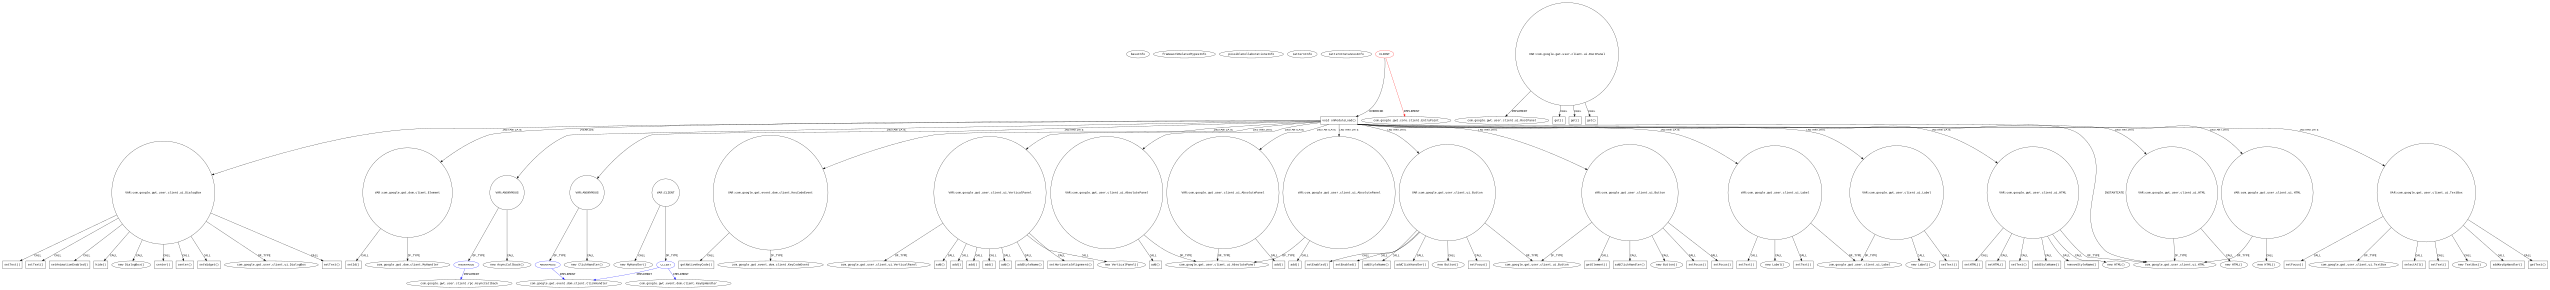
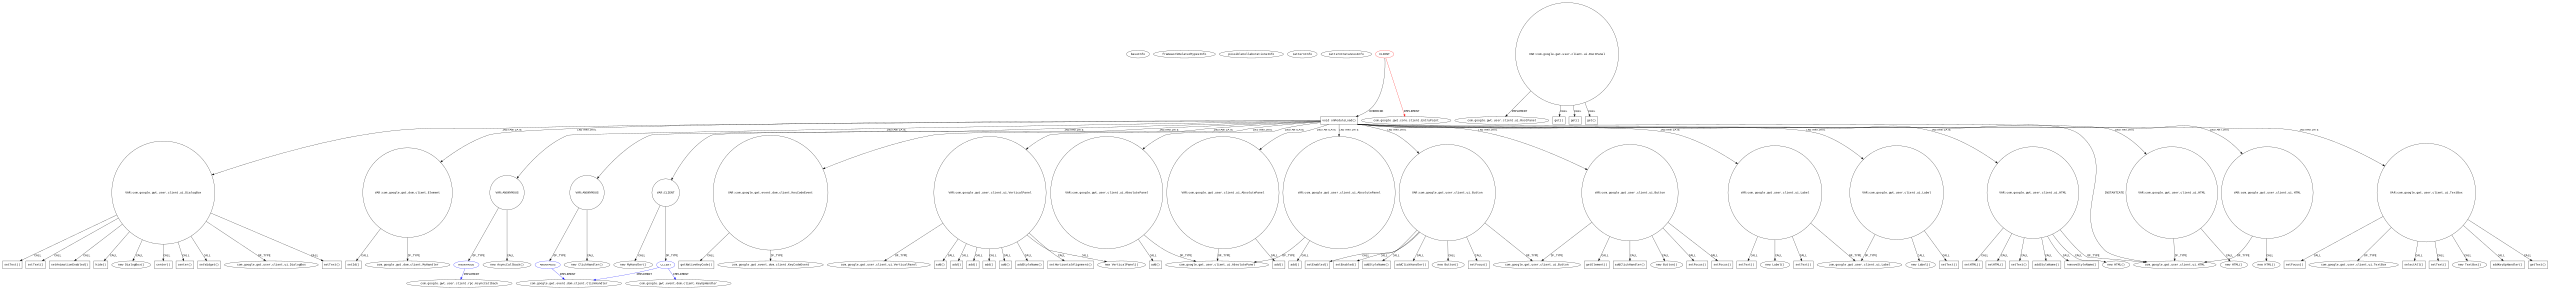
  digraph {
    fontname="Liberation Mono"
    node [fontname="Liberation Mono" isFrameworkType=false vertexType=INSIDE_CALL shape=box]
    edge [fontname="Liberation Mono"]
    baseInfo [category=pattern graphId=642 isAnonymous=false possibleRelation=true isFrameworkType="" vertexType="" shape=""]
    frameworkRelatedTypesInfo [0="com.google.gwt.core.client.EntryPoint" isFrameworkType="" vertexType="" shape=""]
    possibleCollaborationsInfo [0="642~INSTANTIATION-OVERRIDING_METHOD_DECLARATION-~com.google.gwt.core.client.EntryPoint ~com.google.gwt.user.client.rpc.AsyncCallback ~false~true" 1="642~INSTANTIATION-OVERRIDING_METHOD_DECLARATION-~com.google.gwt.core.client.EntryPoint ~com.google.gwt.event.dom.client.ClickHandler ~false~true" 2="642~INSTANTIATION-OVERRIDING_METHOD_DECLARATION-~com.google.gwt.core.client.EntryPoint ~com.google.gwt.event.dom.client.ClickHandler com.google.gwt.event.dom.client.KeyUpHandler ~false~false" isFrameworkType="" vertexType="" shape=""]
    patternInfo [frequency=6.0 patternRootClient=0 isFrameworkType="" vertexType="" shape=""]
    patternInstancesInfo [0="lferna-Padel~/lferna-Padel/Padel-master/src/padel/client/Padel.java~Padel~3621" 1="chap19150-SeptaSquared~/chap19150-SeptaSquared/SeptaSquared-master/SeptaSquare/src/com/chapslife/septasquare/client/SeptaSquare.java~SeptaSquare~1059" 2="MainMain-ChatCafeine~/MainMain-ChatCafeine/ChatCafeine-master/ChatCafeine/src/sources/client/ChatCafeine.java~ChatCafeine~180" 3="karuto-cloud-storage-gallery~/karuto-cloud-storage-gallery/cloud-storage-gallery-master/src/com/mycompany/cloudstoragegallery/client/CloudStorageGallery.java~CloudStorageGallery~3400" 4="ravitle-JBTest~/ravitle-JBTest/JBTest-master/JBTest/src/jbtestPro_v1/client/JbtestPro_v1.java~JbtestPro_v1~4329" 5="robinkeunen-shiny-octo-ironman~/robinkeunen-shiny-octo-ironman/shiny-octo-ironman-master/Guestbook/src/guestbook/client/Guestbook.java~Guestbook~4419" isFrameworkType="" vertexType="" shape=""]
    n6 [label="new DialogBox()" vertexType=CONSTRUCTOR_CALL shape=""]
    n7 [label="VAR:com.google.gwt.user.client.ui.DialogBox" shape=circle vertexType=VARIABLE_EXPRESION]
    n8 [label="center()"]
    n9 [label="center()"]
    n10 [label="setWidget()"]
    n11 [label="com.google.gwt.user.client.ui.DialogBox" vertexType=FRAMEWORK_CLASS_TYPE shape=""]
    n12 [label="setText()"]
    n13 [label="setText()"]
    n14 [label="setText()"]
    n15 [label="setAnimationEnabled()"]
    n16 [label="hide()"]
    n17 [label="void onModuleLoad()" vertexType=OVERRIDING_METHOD_DECLARATION]
    n18 [label="VAR:com.google.gwt.dom.client.Element" shape=circle vertexType=VARIABLE_EXPRESION]
    n19 [label="VAR:ANONYMOUS" shape=circle vertexType=VARIABLE_EXPRESION]
    n20 [label="VAR:ANONYMOUS" shape=circle vertexType=VARIABLE_EXPRESION]
    n21 [label="VAR:CLIENT" shape=circle vertexType=VARIABLE_EXPRESION]
    n22 [label="VAR:com.google.gwt.event.dom.client.KeyCodeEvent" shape=circle vertexType=VARIABLE_EXPRESION]
    n23 [label="VAR:com.google.gwt.user.client.ui.VerticalPanel" shape=circle vertexType=VARIABLE_EXPRESION]
    n24 [label="VAR:com.google.gwt.user.client.ui.AbsolutePanel" shape=circle vertexType=VARIABLE_EXPRESION]
    n25 [label="VAR:com.google.gwt.user.client.ui.AbsolutePanel" shape=circle vertexType=VARIABLE_EXPRESION]
    n26 [label="VAR:com.google.gwt.user.client.ui.AbsolutePanel" shape=circle vertexType=VARIABLE_EXPRESION]
    n27 [label="VAR:com.google.gwt.user.client.ui.Button" shape=circle vertexType=VARIABLE_EXPRESION]
    n28 [label="VAR:com.google.gwt.user.client.ui.Button" shape=circle vertexType=VARIABLE_EXPRESION]
    n29 [label="VAR:com.google.gwt.user.client.ui.Label" shape=circle vertexType=VARIABLE_EXPRESION]
    n30 [label="VAR:com.google.gwt.user.client.ui.Label" shape=circle vertexType=VARIABLE_EXPRESION]
    n31 [label="VAR:com.google.gwt.user.client.ui.HTML" shape=circle vertexType=VARIABLE_EXPRESION]
    n32 [label="VAR:com.google.gwt.user.client.ui.HTML" shape=circle vertexType=VARIABLE_EXPRESION]
    n33 [label="VAR:com.google.gwt.user.client.ui.HTML" shape=circle vertexType=VARIABLE_EXPRESION]
    n34 [label="VAR:com.google.gwt.user.client.ui.TextBox" shape=circle vertexType=VARIABLE_EXPRESION]
    n35 [label="com.google.gwt.user.client.ui.HTML" vertexType=FRAMEWORK_CLASS_TYPE shape=""]
    n36 [label="setId()"]
    n37 [label="com.google.gwt.dom.client.MyHandler" vertexType=FRAMEWORK_CLASS_TYPE shape=""]
    n38 [color=blue label=ANONYMOUS vertexType=REFERENCE_ANONYMOUS_DECLARATION shape=""]
    n39 [label="new AsyncCallback()" vertexType=CONSTRUCTOR_CALL shape=""]
    n40 [color=blue label=ANONYMOUS vertexType=REFERENCE_ANONYMOUS_DECLARATION shape=""]
    n41 [label="new ClickHandler()" vertexType=CONSTRUCTOR_CALL shape=""]
    n42 [label="new MyHandler()" vertexType=CONSTRUCTOR_CALL shape=""]
    n43 [color=blue label=CLIENT vertexType=REFERENCE_CLIENT_CLASS_DECLARATION shape=""]
    n44 [label="getNativeKeyCode()"]
    n45 [label="com.google.gwt.event.dom.client.KeyCodeEvent" vertexType=FRAMEWORK_CLASS_TYPE shape=""]
    n46 [label="add()"]
    n47 [label="add()"]
    n48 [label="add()"]
    n49 [label="add()"]
    n50 [label="add()"]
    n51 [label="addStyleName()"]
    n52 [label="setHorizontalAlignment()"]
    n53 [label="new VerticalPanel()" vertexType=CONSTRUCTOR_CALL shape=""]
    n54 [label="com.google.gwt.user.client.ui.VerticalPanel" vertexType=FRAMEWORK_CLASS_TYPE shape=""]
    n55 [label="com.google.gwt.user.client.ui.AbsolutePanel" vertexType=FRAMEWORK_CLASS_TYPE shape=""]
    n56 [label="add()"]
    n57 [label="add()"]
    n58 [label="add()"]
    n59 [label="addStyleName()"]
    n60 [label="addClickHandler()"]
    n61 [label="new Button()" vertexType=CONSTRUCTOR_CALL shape=""]
    n62 [label="setFocus()"]
    n63 [label="com.google.gwt.user.client.ui.Button" vertexType=FRAMEWORK_CLASS_TYPE shape=""]
    n64 [label="setEnabled()"]
    n65 [label="setEnabled()"]
    n66 [label="addClickHandler()"]
    n67 [label="new Button()" vertexType=CONSTRUCTOR_CALL shape=""]
    n68 [label="setFocus()"]
    n69 [label="setFocus()"]
    n70 [label="getElement()"]
    n71 [label="new Label()" vertexType=CONSTRUCTOR_CALL shape=""]
    n72 [label="setText()"]
    n73 [label="setText()"]
    n74 [label="com.google.gwt.user.client.ui.Label" vertexType=FRAMEWORK_CLASS_TYPE shape=""]
    n75 [label="new Label()" vertexType=CONSTRUCTOR_CALL shape=""]
    n76 [label="setText()"]
    n77 [label="setText()"]
    n78 [label="addStyleName()"]
    n79 [label="removeStyleName()"]
    n80 [label="new HTML()" vertexType=CONSTRUCTOR_CALL shape=""]
    n81 [label="setHTML()"]
    n82 [label="setHTML()"]
    n83 [label="new HTML()" vertexType=CONSTRUCTOR_CALL shape=""]
    n84 [label="new HTML()" vertexType=CONSTRUCTOR_CALL shape=""]
    n85 [label="VAR:com.google.gwt.user.client.ui.RootPanel" shape=circle vertexType=VARIABLE_EXPRESION]
    n86 [label="com.google.gwt.user.client.ui.RootPanel" vertexType=FRAMEWORK_CLASS_TYPE shape=""]
    n87 [label="get()"]
    n88 [label="get()"]
    n89 [label="get()"]
    n90 [label="addKeyUpHandler()"]
    n91 [label="getText()"]
    n92 [label="setFocus()"]
    n93 [label="com.google.gwt.user.client.ui.TextBox" vertexType=FRAMEWORK_CLASS_TYPE shape=""]
    n94 [label="selectAll()"]
    n95 [label="setText()"]
    n96 [label="new TextBox()" vertexType=CONSTRUCTOR_CALL shape=""]
    n97 [color=red label=CLIENT vertexType=ROOT_CLIENT_CLASS_DECLARATION shape=""]
    n98 [label="com.google.gwt.core.client.EntryPoint" vertexType=FRAMEWORK_INTERFACE_TYPE shape=""]
    n99 [label="com.google.gwt.user.client.rpc.AsyncCallback" vertexType=FRAMEWORK_INTERFACE_TYPE shape=""]
    n100 [label="com.google.gwt.event.dom.client.ClickHandler" vertexType=FRAMEWORK_INTERFACE_TYPE shape=""]
    n101 [label="com.google.gwt.event.dom.client.KeyUpHandler" vertexType=FRAMEWORK_INTERFACE_TYPE shape=""]
    n7 -> n6 [label=CALL]
    n7 -> n8 [label=CALL]
    n7 -> n9 [label=CALL]
    n7 -> n10 [label=CALL]
    n7 -> n11 [label=OF_TYPE]
    n7 -> n12 [label=CALL]
    n7 -> n13 [label=CALL]
    n7 -> n14 [label=CALL]
    n7 -> n15 [label=CALL]
    n7 -> n16 [label=CALL]
    n17 -> n7 [label=INSTANTIATE]
-   n17 -> n18 [label=OVERRIDE]
+   n17 -> n18 [label=INSTANTIATE]
    n17 -> n19 [label=INSTANTIATE]
    n17 -> n20 [label=INSTANTIATE]
+   n17 -> n21 [label=INSTANTIATE]
    n17 -> n22 [label=INSTANTIATE]
    n17 -> n23 [label=INSTANTIATE]
    n17 -> n24 [label=INSTANTIATE]
    n17 -> n25 [label=INSTANTIATE]
    n17 -> n26 [label=INSTANTIATE]
    n17 -> n27 [label=INSTANTIATE]
    n17 -> n28 [label=INSTANTIATE]
    n17 -> n29 [label=INSTANTIATE]
    n17 -> n30 [label=INSTANTIATE]
    n17 -> n31 [label=INSTANTIATE]
    n17 -> n32 [label=INSTANTIATE]
    n17 -> n33 [label=INSTANTIATE]
    n17 -> n34 [label=INSTANTIATE]
    n17 -> n35 [label=INSTANTIATE]
    n18 -> n36 [label=CALL]
    n18 -> n37 [label=OF_TYPE]
    n19 -> n38 [label=OF_TYPE]
    n19 -> n39 [label=CALL]
    n20 -> n40 [label=OF_TYPE]
    n20 -> n41 [label=CALL]
    n21 -> n42 [label=CALL]
    n21 -> n43 [label=OF_TYPE]
    n22 -> n44 [label=CALL]
    n22 -> n45 [label=OF_TYPE]
    n23 -> n46 [label=CALL]
    n23 -> n47 [label=CALL]
    n23 -> n48 [label=CALL]
    n23 -> n49 [label=CALL]
    n23 -> n50 [label=CALL]
    n23 -> n51 [label=CALL]
    n23 -> n52 [label=CALL]
    n23 -> n53 [label=CALL]
    n23 -> n54 [label=OF_TYPE]
    n24 -> n55 [label=OF_TYPE]
    n24 -> n56 [label=CALL]
    n25 -> n55 [label=OF_TYPE]
    n25 -> n57 [label=CALL]
    n26 -> n55 [label=OF_TYPE]
    n26 -> n58 [label=CALL]
    n27 -> n59 [label=CALL]
    n27 -> n60 [label=CALL]
    n27 -> n61 [label=CALL]
    n27 -> n62 [label=CALL]
    n27 -> n63 [label=OF_TYPE]
    n27 -> n64 [label=CALL]
    n27 -> n65 [label=CALL]
    n28 -> n63 [label=OF_TYPE]
    n28 -> n66 [label=CALL]
    n28 -> n67 [label=CALL]
    n28 -> n68 [label=CALL]
    n28 -> n69 [label=CALL]
    n28 -> n70 [label=CALL]
    n29 -> n71 [label=CALL]
    n29 -> n72 [label=CALL]
    n29 -> n73 [label=CALL]
    n29 -> n74 [label=OF_TYPE]
    n30 -> n74 [label=OF_TYPE]
    n30 -> n75 [label=CALL]
    n30 -> n76 [label=CALL]
    n31 -> n35 [label=OF_TYPE]
    n31 -> n77 [label=CALL]
    n31 -> n78 [label=CALL]
    n31 -> n79 [label=CALL]
    n31 -> n80 [label=CALL]
    n31 -> n81 [label=CALL]
    n31 -> n82 [label=CALL]
    n32 -> n35 [label=OF_TYPE]
    n32 -> n83 [label=CALL]
    n33 -> n35 [label=OF_TYPE]
    n33 -> n84 [label=CALL]
    n34 -> n90 [label=CALL]
    n34 -> n91 [label=CALL]
    n34 -> n92 [label=CALL]
    n34 -> n93 [label=OF_TYPE]
    n34 -> n94 [label=CALL]
    n34 -> n95 [label=CALL]
    n34 -> n96 [label=CALL]
    n38 -> n99 [color=blue label=IMPLEMENT]
    n40 -> n100 [color=blue label=IMPLEMENT]
    n43 -> n100 [color=blue label=IMPLEMENT]
    n43 -> n101 [color=blue label=IMPLEMENT]
    n85 -> n86 [label=IMPLEMENT]
    n85 -> n87 [label=CALL]
    n85 -> n88 [label=CALL]
    n85 -> n89 [label=CALL]
    n97 -> n17 [label=OVERRIDE]
    n97 -> n98 [color=red label=IMPLEMENT]
  }
